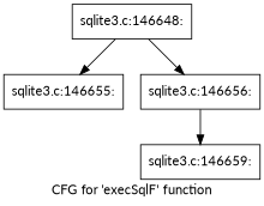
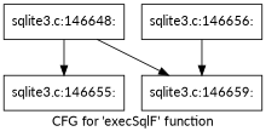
  digraph {
    fontname=Lato
    label="CFG for 'execSqlF' function"
    node [fontname=Lato shape=record]
    edge [fontname=Lato]
    n1 [label="{sqlite3.c:146648:}"]
    n2 [label="{sqlite3.c:146655:}"]
    n3 [label="{sqlite3.c:146656:}"]
    n4 [label="{sqlite3.c:146659:}"]
    n1 -> n2
-   n1 -> n3
+   n1 -> n4
    n3 -> n4
  }
